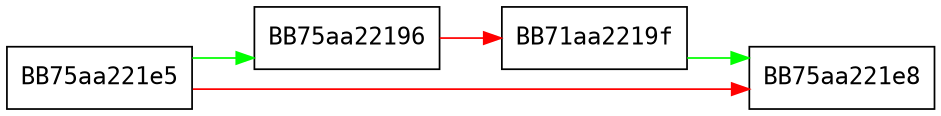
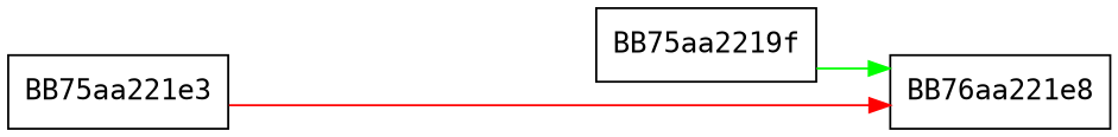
  digraph {
    fontname="DejaVu Sans Mono"
    rankdir=LR
    splines=ortho
    node [fontname="DejaVu Sans Mono" shape=box]
    edge [color=red fontname="DejaVu Sans Mono"]
-   BB75aa22196
-   BB75aa2219f [label=BB71aa2219f]
-   BB75aa221e8
-   BB75aa221e3 [label=BB75aa221e5]
-   BB75aa22196 -> BB75aa2219f
+   BB75aa2219f
+   BB75aa221e8 [label=BB76aa221e8]
+   BB75aa221e3
    BB75aa2219f -> BB75aa221e8 [color=green]
-   BB75aa221e3 -> BB75aa22196 [color=green]
    BB75aa221e3 -> BB75aa221e8
  }
